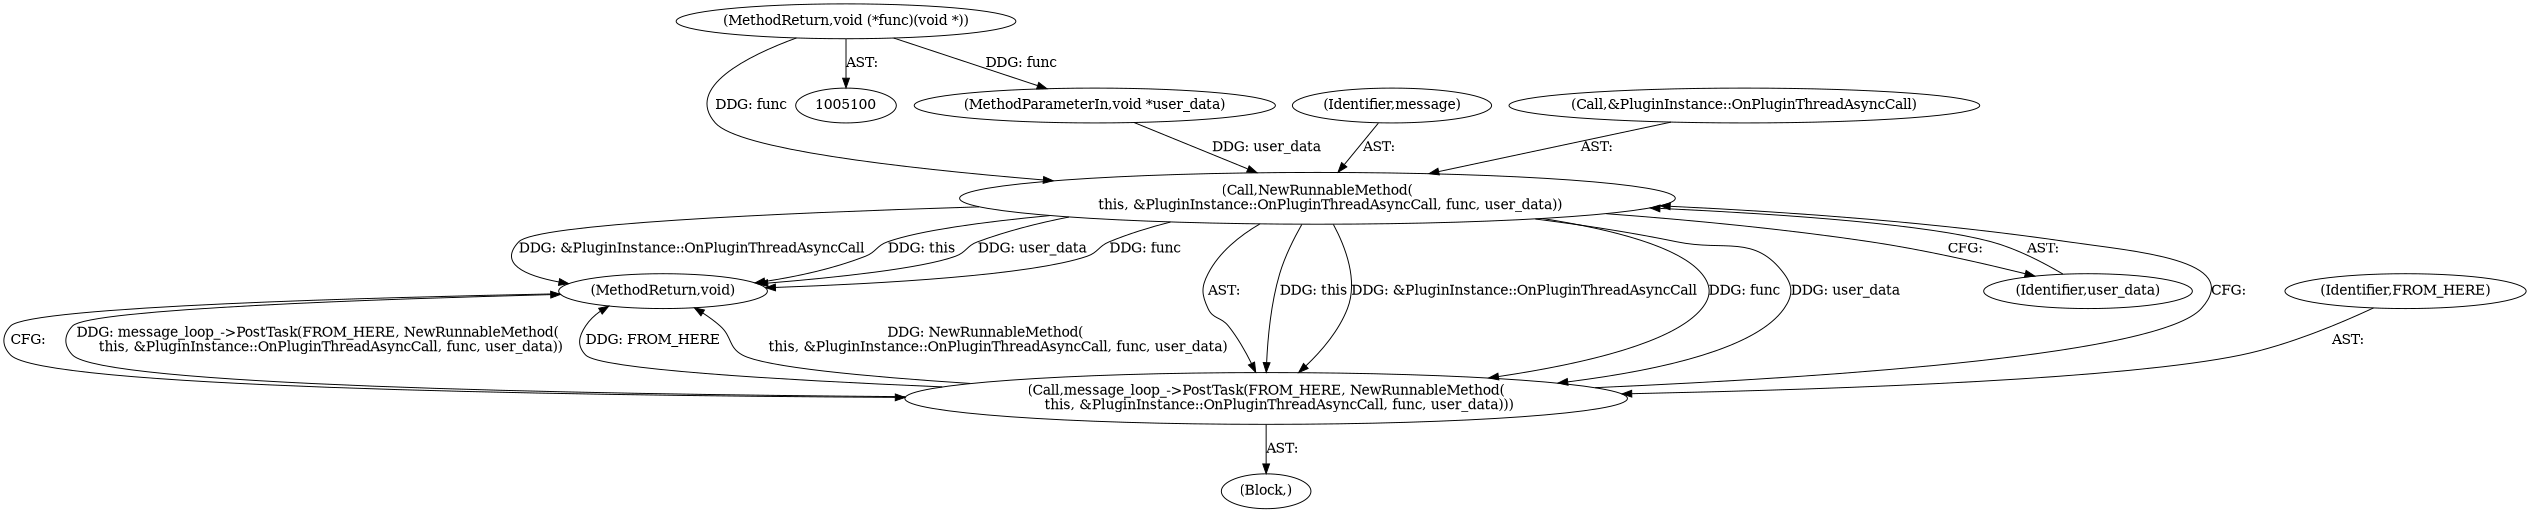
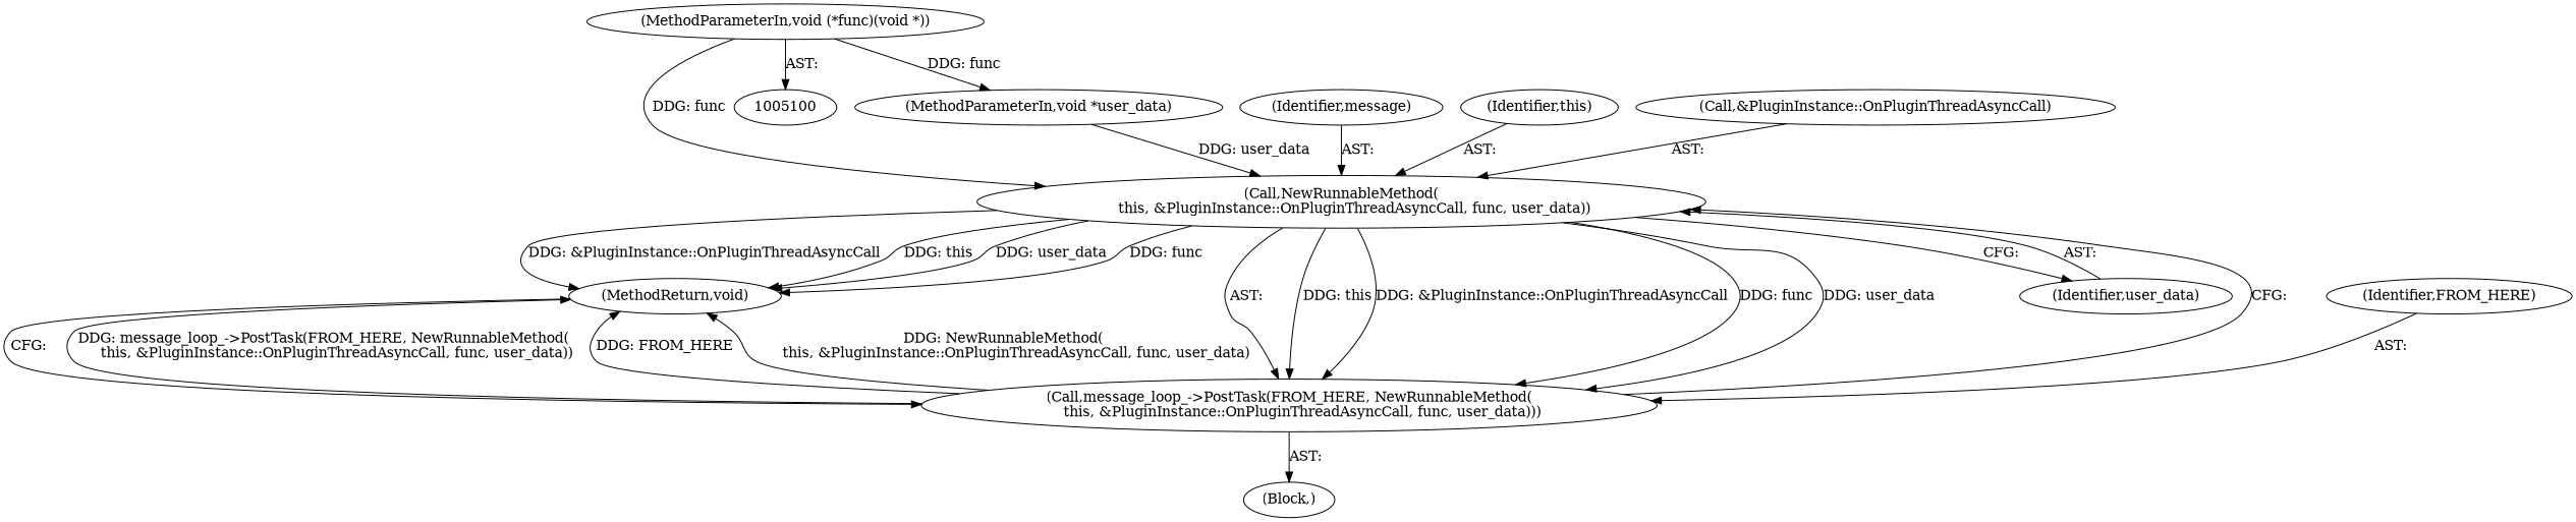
  digraph {
-   n1 [label="(MethodReturn,void (*func)(void *))"]
+   n1 [label="(MethodParameterIn,void (*func)(void *))"]
    n2 [label="(Call,NewRunnableMethod(\n      this, &PluginInstance::OnPluginThreadAsyncCall, func, user_data))"]
    n3 [label=1005100]
    n4 [label="(MethodParameterIn,void *user_data)"]
    n5 [label="(MethodReturn,void)"]
    n6 [label="(Call,message_loop_->PostTask(FROM_HERE, NewRunnableMethod(\n      this, &PluginInstance::OnPluginThreadAsyncCall, func, user_data)))"]
    n7 [label="(Identifier,user_data)"]
    n8 [label="(Block,)"]
    n9 [label="(Identifier,FROM_HERE)"]
    n10 [label="(Identifier,message)"]
+   n11 [label="(Identifier,this)"]
    n12 [label="(Call,&PluginInstance::OnPluginThreadAsyncCall)"]
    n1 -> n2 [label="DDG: func"]
    n1 -> n3 [label="AST: "]
    n1 -> n4 [label="DDG: func"]
    n2 -> n5 [label="DDG: &PluginInstance::OnPluginThreadAsyncCall"]
    n2 -> n5 [label="DDG: this"]
    n2 -> n5 [label="DDG: user_data"]
    n2 -> n5 [label="DDG: func"]
    n2 -> n6 [label="AST: "]
    n2 -> n6 [label="DDG: this"]
    n2 -> n6 [label="DDG: &PluginInstance::OnPluginThreadAsyncCall"]
    n2 -> n6 [label="DDG: func"]
    n2 -> n6 [label="DDG: user_data"]
    n2 -> n7 [label="CFG: "]
    n4 -> n2 [label="DDG: user_data"]
    n5 -> n6 [label="CFG: "]
    n6 -> n2 [label="CFG: "]
    n6 -> n5 [label="DDG: message_loop_->PostTask(FROM_HERE, NewRunnableMethod(\n      this, &PluginInstance::OnPluginThreadAsyncCall, func, user_data))"]
    n6 -> n5 [label="DDG: FROM_HERE"]
    n6 -> n5 [label="DDG: NewRunnableMethod(\n      this, &PluginInstance::OnPluginThreadAsyncCall, func, user_data)"]
    n6 -> n8 [label="AST: "]
    n7 -> n2 [label="AST: "]
    n9 -> n6 [label="AST: "]
    n10 -> n2 [label="AST: "]
+   n11 -> n2 [label="AST: "]
    n12 -> n2 [label="AST: "]
  }
